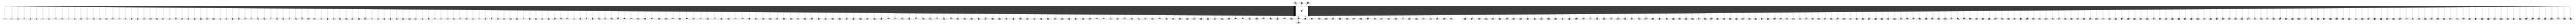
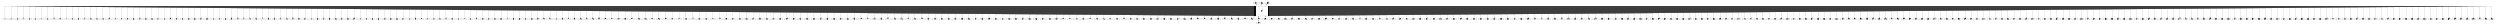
  digraph {
    rankdir=BT
    splines=ortho
    node [fixedsize=true shape=box]
    1 [height=0.25 width=1.0]
    824 [height=2.0 width=2.5666666666666664]
    397 [height=0.25 width=1.0]
    398 [height=0.25 width=1.0]
    399 [height=0.25 width=1.0]
    2 [height=0.25 width=1.0]
    3 [height=0.25 width=1.0]
    4 [height=0.25 width=1.0]
    5 [height=0.25 width=1.0]
    6 [height=0.25 width=1.0]
    7 [height=0.25 width=1.0]
    8 [height=0.25 width=1.0]
    9 [height=0.25 width=1.0]
    10 [height=0.25 width=1.0]
    11 [height=0.25 width=1.0]
    12 [height=0.25 width=1.0]
    13 [height=0.25 width=1.0]
    14 [height=0.25 width=1.0]
    15 [height=0.25 width=1.0]
    16 [height=0.25 width=1.0]
    18 [height=0.25 width=1.0]
    19 [height=0.25 width=1.0]
    20 [height=0.25 width=1.0]
    21 [height=0.25 width=1.0]
    22 [height=0.25 width=1.0]
    23 [height=0.25 width=1.0]
    24 [height=0.25 width=1.0]
    25 [height=0.25 width=1.0]
    26 [height=0.25 width=1.0]
    27 [height=0.25 width=1.0]
    28 [height=0.25 width=1.0]
    29 [height=0.25 width=1.0]
    30 [height=0.25 width=1.0]
    31 [height=0.25 width=1.0]
    32 [height=0.25 width=1.0]
    33 [height=0.25 width=1.0]
    34 [height=0.25 width=1.0]
    35 [height=0.25 width=1.0]
    36 [height=0.25 width=1.0]
    37 [height=0.25 width=1.0]
    38 [height=0.25 width=1.0]
    39 [height=0.25 width=1.0]
    40 [height=0.25 width=1.0]
    41 [height=0.25 width=1.0]
    42 [height=0.25 width=1.0]
    43 [height=0.25 width=1.0]
    44 [height=0.25 width=1.0]
    45 [height=0.25 width=1.0]
    46 [height=0.25 width=1.0]
    47 [height=0.25 width=1.0]
    48 [height=0.25 width=1.0]
    49 [height=0.25 width=1.0]
    50 [height=0.25 width=1.0]
    51 [height=0.25 width=1.0]
    52 [height=0.25 width=1.0]
    53 [height=0.25 width=1.0]
    54 [height=0.25 width=1.0]
    55 [height=0.25 width=1.0]
    56 [height=0.25 width=1.0]
    57 [height=0.25 width=1.0]
    58 [height=0.25 width=1.0]
    59 [height=0.25 width=1.0]
    60 [height=0.25 width=1.0]
    61 [height=0.25 width=1.0]
    62 [height=0.25 width=1.0]
    63 [height=0.25 width=1.0]
    64 [height=0.25 width=1.0]
    65 [height=0.25 width=1.0]
    66 [height=0.25 width=1.0]
    67 [height=0.25 width=1.0]
    68 [height=0.25 width=1.0]
    69 [height=0.25 width=1.0]
    70 [height=0.25 width=1.0]
    71 [height=0.25 width=1.0]
    72 [height=0.25 width=1.0]
    73 [height=0.25 width=1.0]
    74 [height=0.25 width=1.0]
    75 [height=0.25 width=1.0]
    76 [height=0.25 width=1.0]
    77 [height=0.25 width=1.0]
    78 [height=0.25 width=1.0]
    79 [height=0.25 width=1.0]
    80 [height=0.25 width=1.0]
    81 [height=0.25 width=1.0]
    82 [height=0.25 width=1.0]
    83 [height=0.25 width=1.0]
    84 [height=0.25 width=1.0]
    85 [height=0.25 width=1.0]
    86 [height=0.25 width=1.0]
    87 [height=0.25 width=1.0]
    88 [height=0.25 width=1.0]
    89 [height=0.25 width=1.0]
    90 [height=0.25 width=1.0]
    91 [height=0.25 width=1.0]
    92 [height=0.25 width=1.0]
    93 [height=0.25 width=1.0]
    94 [height=0.25 width=1.0]
    95 [height=0.25 width=1.0]
    96 [height=0.25 width=1.0]
    97 [height=0.25 width=1.0]
    98 [height=0.25 width=1.0]
    99 [height=0.25 width=1.0]
    100 [height=0.25 width=1.0]
    101 [height=0.25 width=1.125]
    102 [height=0.25 width=1.125]
    103 [height=0.25 width=1.125]
    104 [height=0.25 width=1.125]
    105 [height=0.25 width=1.125]
    106 [height=0.25 width=1.125]
    107 [height=0.25 width=1.125]
    108 [height=0.25 width=1.125]
    109 [height=0.25 width=1.125]
    110 [height=0.25 width=1.125]
    111 [height=0.25 width=1.125]
    113 [height=0.25 width=1.125]
    114 [height=0.25 width=1.125]
    115 [height=0.25 width=1.125]
    116 [height=0.25 width=1.125]
    117 [height=0.25 width=1.125]
    119 [height=0.25 width=1.125]
    120 [height=0.25 width=1.125]
    121 [height=0.25 width=1.125]
    122 [height=0.25 width=1.125]
    123 [height=0.25 width=1.125]
    124 [height=0.25 width=1.125]
    125 [height=0.25 width=1.125]
    126 [height=0.25 width=1.125]
    127 [height=0.25 width=1.125]
    128 [height=0.25 width=1.125]
    129 [height=0.25 width=1.125]
    130 [height=0.25 width=1.125]
    131 [height=0.25 width=1.125]
    132 [height=0.25 width=1.125]
    133 [height=0.25 width=1.125]
    134 [height=0.25 width=1.125]
    135 [height=0.25 width=1.125]
    136 [height=0.25 width=1.125]
    137 [height=0.25 width=1.125]
    138 [height=0.25 width=1.125]
    139 [height=0.25 width=1.125]
    140 [height=0.25 width=1.125]
    141 [height=0.25 width=1.125]
    142 [height=0.25 width=1.125]
    143 [height=0.25 width=1.125]
    144 [height=0.25 width=1.125]
    145 [height=0.25 width=1.125]
    146 [height=0.25 width=1.125]
    147 [height=0.25 width=1.125]
    148 [height=0.25 width=1.125]
    149 [height=0.25 width=1.125]
    150 [height=0.25 width=1.125]
    151 [height=0.25 width=1.125]
    152 [height=0.25 width=1.125]
    153 [height=0.25 width=1.125]
    154 [height=0.25 width=1.125]
    155 [height=0.25 width=1.125]
    156 [height=0.25 width=1.125]
    157 [height=0.25 width=1.125]
    158 [height=0.25 width=1.125]
    159 [height=0.25 width=1.125]
    160 [height=0.25 width=1.125]
    161 [height=0.25 width=1.125]
    162 [height=0.25 width=1.125]
    163 [height=0.25 width=1.125]
    164 [height=0.25 width=1.125]
    165 [height=0.25 width=1.125]
    166 [height=0.25 width=1.125]
    167 [height=0.25 width=1.125]
    168 [height=0.25 width=1.125]
    169 [height=0.25 width=1.125]
    170 [height=0.25 width=1.125]
    171 [height=0.25 width=1.125]
    172 [height=0.25 width=1.125]
    173 [height=0.25 width=1.125]
    174 [height=0.25 width=1.125]
    175 [height=0.25 width=1.125]
    176 [height=0.25 width=1.125]
    177 [height=0.25 width=1.125]
    178 [height=0.25 width=1.125]
    179 [height=0.25 width=1.125]
    180 [height=0.25 width=1.125]
    181 [height=0.25 width=1.125]
    182 [height=0.25 width=1.125]
    183 [height=0.25 width=1.125]
    184 [height=0.25 width=1.125]
    185 [height=0.25 width=1.125]
    186 [height=0.25 width=1.125]
    187 [height=0.25 width=1.125]
    188 [height=0.25 width=1.125]
    189 [height=0.25 width=1.125]
    190 [height=0.25 width=1.125]
    191 [height=0.25 width=1.125]
    192 [height=0.25 width=1.125]
    193 [height=0.25 width=1.125]
    194 [height=0.25 width=1.125]
    195 [height=0.25 width=1.125]
    196 [height=0.25 width=1.125]
    197 [height=0.25 width=1.125]
    198 [height=0.25 width=1.125]
    199 [height=0.25 width=1.125]
    200 [height=0.25 width=1.125]
    201 [height=0.25 width=1.125]
    202 [height=0.25 width=1.125]
    203 [height=0.25 width=1.125]
    204 [height=0.25 width=1.125]
    205 [height=0.25 width=1.125]
    206 [height=0.25 width=1.125]
    207 [height=0.25 width=1.125]
    208 [height=0.25 width=1.125]
    209 [height=0.25 width=1.125]
    210 [height=0.25 width=1.125]
    211 [height=0.25 width=1.125]
    212 [height=0.25 width=1.125]
    213 [height=0.25 width=1.125]
    214 [height=0.25 width=1.125]
    215 [height=0.25 width=1.125]
    216 [height=0.25 width=1.125]
    217 [height=0.25 width=1.125]
    218 [height=0.25 width=1.125]
    219 [height=0.25 width=1.125]
    220 [height=0.25 width=1.125]
    221 [height=0.25 width=1.125]
+   222 [height=0.25 width=1.125]
    223 [height=0.25 width=1.125]
    224 [height=0.25 width=1.125]
    225 [height=0.25 width=1.125]
    226 [height=0.25 width=1.125]
    227 [height=0.25 width=1.125]
    228 [height=0.25 width=1.125]
    229 [height=0.25 width=1.125]
    230 [height=0.25 width=1.125]
    231 [height=0.25 width=1.125]
    232 [height=0.25 width=1.125]
    233 [height=0.25 width=1.125]
    234 [height=0.25 width=1.125]
    235 [height=0.25 width=1.125]
    236 [height=0.25 width=1.125]
    237 [height=0.25 width=1.125]
    238 [height=0.25 width=1.125]
    239 [height=0.25 width=1.125]
    240 [height=0.25 width=1.125]
    241 [height=0.25 width=1.125]
    242 [height=0.25 width=1.125]
    243 [height=0.25 width=1.125]
    244 [height=0.25 width=1.125]
    245 [height=0.25 width=1.125]
    246 [height=0.25 width=1.125]
    247 [height=0.25 width=1.125]
    248 [height=0.25 width=1.125]
    249 [height=0.25 width=1.125]
    250 [height=0.25 width=1.125]
    251 [height=0.25 width=1.125]
    252 [height=0.25 width=1.125]
    253 [height=0.25 width=1.0]
    254 [height=0.25 width=1.0]
    255 [height=0.25 width=1.0]
    256 [height=0.25 width=1.0]
    257 [height=0.25 width=1.0]
    258 [height=0.25 width=1.0]
    259 [height=0.25 width=1.0]
    260 [height=0.25 width=1.0]
    261 [height=0.25 width=1.0]
    262 [height=0.25 width=1.0]
    263 [height=0.25 width=1.0]
    264 [height=0.25 width=1.0]
    265 [height=0.25 width=1.0]
    266 [height=0.25 width=1.0]
    267 [height=0.25 width=1.0]
    268 [height=0.25 width=1.0]
    269 [height=0.25 width=1.0]
    270 [height=0.25 width=1.0]
    271 [height=0.25 width=1.0]
    272 [height=0.25 width=1.0]
    273 [height=0.25 width=1.0]
    274 [height=0.25 width=1.0]
    275 [height=0.25 width=1.0]
    276 [height=0.25 width=1.0]
    277 [height=0.25 width=1.0]
    278 [height=0.25 width=1.0]
    279 [height=0.25 width=1.0]
    280 [height=0.25 width=1.0]
    281 [height=0.25 width=1.0]
    282 [height=0.25 width=1.0]
    283 [height=0.25 width=1.0]
    284 [height=0.25 width=1.0]
    285 [height=0.25 width=1.0]
    286 [height=0.25 width=1.0]
    287 [height=0.25 width=1.0]
    288 [height=0.25 width=1.0]
    289 [height=0.25 width=1.0]
    290 [height=0.25 width=1.0]
    291 [height=0.25 width=1.0]
    292 [height=0.25 width=1.0]
    293 [height=0.25 width=1.0]
    294 [height=0.25 width=1.0]
    295 [height=0.25 width=1.0]
    296 [height=0.25 width=1.0]
    297 [height=0.25 width=1.0]
    298 [height=0.25 width=1.0]
    299 [height=0.25 width=1.0]
    300 [height=0.25 width=1.0]
    301 [height=0.25 width=1.0]
    302 [height=0.25 width=1.0]
    303 [height=0.25 width=1.0]
    304 [height=0.25 width=1.0]
    305 [height=0.25 width=1.0]
    306 [height=0.25 width=1.0]
    307 [height=0.25 width=1.0]
    308 [height=0.25 width=1.0]
    309 [height=0.25 width=1.0]
    310 [height=0.25 width=1.0]
    311 [height=0.25 width=1.0]
    312 [height=0.25 width=1.0]
    313 [height=0.25 width=1.0]
    314 [height=0.25 width=1.0]
    315 [height=0.25 width=1.0]
    316 [height=0.25 width=1.0]
    317 [height=0.25 width=1.0]
    318 [height=0.25 width=1.0]
    319 [height=0.25 width=1.0]
    320 [height=0.25 width=1.0]
    321 [height=0.25 width=1.0]
    322 [height=0.25 width=1.0]
    323 [height=0.25 width=1.0]
    324 [height=0.25 width=1.0]
    325 [height=0.25 width=1.0]
    326 [height=0.25 width=1.0]
    327 [height=0.25 width=1.0]
    328 [height=0.25 width=1.0]
    329 [height=0.25 width=1.0]
    330 [height=0.25 width=1.0]
    331 [height=0.25 width=1.0]
    332 [height=0.25 width=1.0]
    333 [height=0.25 width=1.0]
    334 [height=0.25 width=1.0]
    335 [height=0.25 width=1.0]
    336 [height=0.25 width=1.0]
    337 [height=0.25 width=1.0]
    338 [height=0.25 width=1.0]
    339 [height=0.25 width=1.0]
    340 [height=0.25 width=1.0]
    341 [height=0.25 width=1.0]
    342 [height=0.25 width=1.0]
    343 [height=0.25 width=1.0]
    344 [height=0.25 width=1.0]
    345 [height=0.25 width=1.0]
    346 [height=0.25 width=1.0]
    347 [height=0.25 width=1.0]
    348 [height=0.25 width=1.0]
    349 [height=0.25 width=1.0]
    350 [height=0.25 width=1.0]
    351 [height=0.25 width=1.0]
    352 [height=0.25 width=1.0]
    353 [height=0.25 width=1.0]
    354 [height=0.25 width=1.0]
    355 [height=0.25 width=1.0]
    356 [height=0.25 width=1.0]
    357 [height=0.25 width=1.0]
    358 [height=0.25 width=1.0]
    359 [height=0.25 width=1.0]
    360 [height=0.25 width=1.0]
    361 [height=0.25 width=1.0]
    362 [height=0.25 width=1.0]
    363 [height=0.25 width=1.0]
    364 [height=0.25 width=1.0]
    365 [height=0.25 width=1.0]
    366 [height=0.25 width=1.0]
    367 [height=0.25 width=1.0]
    368 [height=0.25 width=1.0]
    369 [height=0.25 width=1.0]
    370 [height=0.25 width=1.0]
    371 [height=0.25 width=1.0]
    372 [height=0.25 width=1.0]
    373 [height=0.25 width=1.0]
    374 [height=0.25 width=1.0]
    375 [height=0.25 width=1.0]
    376 [height=0.25 width=1.0]
    377 [height=0.25 width=1.0]
    378 [height=0.25 width=1.0]
    379 [height=0.25 width=1.0]
    380 [height=0.25 width=1.0]
    381 [height=0.25 width=1.0]
    382 [height=0.25 width=1.0]
    383 [height=0.25 width=1.0]
    384 [height=0.25 width=1.0]
    385 [height=0.25 width=1.0]
    386 [height=0.25 width=1.0]
    387 [height=0.25 width=1.0]
    388 [height=0.25 width=1.0]
    389 [height=0.25 width=1.0]
    390 [height=0.25 width=1.0]
    391 [height=0.25 width=1.0]
    392 [height=0.25 width=1.0]
    393 [height=0.25 width=1.0]
    394 [height=0.25 width=1.0]
    395 [height=0.25 width=1.0]
    396 [height=0.25 width=1.0]
    1 -> 824
    824 -> 397
    824 -> 398
    824 -> 399
    2 -> 824
    3 -> 824
    4 -> 824
    5 -> 824
    6 -> 824
    7 -> 824
    8 -> 824
    9 -> 824
    10 -> 824
    11 -> 824
    12 -> 824
    13 -> 824
    14 -> 824
    15 -> 824
    16 -> 824
    18 -> 824
    19 -> 824
    20 -> 824
    21 -> 824
    22 -> 824
    23 -> 824
    24 -> 824
    25 -> 824
    26 -> 824
    27 -> 824
    28 -> 824
    29 -> 824
    30 -> 824
    31 -> 824
    32 -> 824
    33 -> 824
    34 -> 824
    35 -> 824
    36 -> 824
    37 -> 824
    38 -> 824
    39 -> 824
    40 -> 824
    41 -> 824
    42 -> 824
    43 -> 824
    44 -> 824
    45 -> 824
    46 -> 824
    47 -> 824
    48 -> 824
    49 -> 824
    50 -> 824
    51 -> 824
    52 -> 824
    53 -> 824
    54 -> 824
    55 -> 824
    56 -> 824
    57 -> 824
    58 -> 824
    59 -> 824
    60 -> 824
    61 -> 824
    62 -> 824
    63 -> 824
    64 -> 824
    65 -> 824
    66 -> 824
    67 -> 824
    68 -> 824
    69 -> 824
    70 -> 824
    71 -> 824
    72 -> 824
    73 -> 824
    74 -> 824
    75 -> 824
    76 -> 824
    77 -> 824
    78 -> 824
    79 -> 824
    80 -> 824
    81 -> 824
    82 -> 824
    83 -> 824
    84 -> 824
    85 -> 824
    86 -> 824
    87 -> 824
    88 -> 824
    89 -> 824
    90 -> 824
    91 -> 824
    92 -> 824
    93 -> 824
    94 -> 824
    95 -> 824
    96 -> 824
    97 -> 824
    98 -> 824
    99 -> 824
    100 -> 824
    101 -> 824
    102 -> 824
    103 -> 824
    104 -> 824
    105 -> 824
    106 -> 824
    107 -> 824
    108 -> 824
    109 -> 824
    110 -> 824
    111 -> 824
    113 -> 824
    114 -> 824
    115 -> 824
    116 -> 824
    117 -> 824
    119 -> 824
    120 -> 824
    121 -> 824
    122 -> 824
    123 -> 824
    124 -> 824
    125 -> 824
    126 -> 824
    127 -> 824
    128 -> 824
    129 -> 824
    130 -> 824
    131 -> 824
    132 -> 824
    133 -> 824
    134 -> 824
    135 -> 824
    136 -> 824
    137 -> 824
    138 -> 824
    139 -> 824
    140 -> 824
    141 -> 824
    142 -> 824
    143 -> 824
    144 -> 824
    145 -> 824
    146 -> 824
    147 -> 824
    148 -> 824
    149 -> 824
    150 -> 824
    151 -> 824
    152 -> 824
    153 -> 824
    154 -> 824
    155 -> 824
    156 -> 824
    157 -> 824
    158 -> 824
    159 -> 824
    160 -> 824
    161 -> 824
    162 -> 824
    163 -> 824
    164 -> 824
    165 -> 824
    166 -> 824
    167 -> 824
    168 -> 824
    169 -> 824
    170 -> 824
    171 -> 824
    172 -> 824
    173 -> 824
    174 -> 824
    175 -> 824
    176 -> 824
    177 -> 824
    178 -> 824
    179 -> 824
    180 -> 824
    181 -> 824
    182 -> 824
    183 -> 824
    184 -> 824
    185 -> 824
    186 -> 824
    187 -> 824
    188 -> 824
    189 -> 824
    190 -> 824
    191 -> 824
    192 -> 824
    193 -> 824
    194 -> 824
    195 -> 824
    196 -> 824
    197 -> 824
    198 -> 824
    199 -> 824
    200 -> 824
    201 -> 824
    202 -> 824
    203 -> 824
    204 -> 824
    205 -> 824
    206 -> 824
    207 -> 824
    208 -> 824
    209 -> 824
    210 -> 824
    211 -> 824
    212 -> 824
    213 -> 824
    214 -> 824
    215 -> 824
    216 -> 824
    217 -> 824
    218 -> 824
    219 -> 824
    220 -> 824
    221 -> 824
+   222 -> 824
    223 -> 824
    224 -> 824
    225 -> 824
    226 -> 824
    227 -> 824
    228 -> 824
    229 -> 824
    230 -> 824
    231 -> 824
    232 -> 824
    233 -> 824
    234 -> 824
    235 -> 824
    236 -> 824
    237 -> 824
    238 -> 824
    239 -> 824
    240 -> 824
    241 -> 824
    242 -> 824
    243 -> 824
    244 -> 824
    245 -> 824
    246 -> 824
    247 -> 824
    248 -> 824
    249 -> 824
    250 -> 824
    251 -> 824
    252 -> 824
    253 -> 824
    254 -> 824
    255 -> 824
    256 -> 824
    257 -> 824
    258 -> 824
    259 -> 824
    260 -> 824
    261 -> 824
    262 -> 824
    263 -> 824
    264 -> 824
    265 -> 824
    266 -> 824
    267 -> 824
    268 -> 824
    269 -> 824
    270 -> 824
    271 -> 824
    272 -> 824
    273 -> 824
    274 -> 824
    275 -> 824
    276 -> 824
    277 -> 824
    278 -> 824
    279 -> 824
    280 -> 824
    281 -> 824
    282 -> 824
    283 -> 824
    284 -> 824
    285 -> 824
    286 -> 824
    287 -> 824
    288 -> 824
    289 -> 824
    290 -> 824
    291 -> 824
    292 -> 824
    293 -> 824
    294 -> 824
    295 -> 824
    296 -> 824
    297 -> 824
    298 -> 824
    299 -> 824
    300 -> 824
    301 -> 824
    302 -> 824
    303 -> 824
    304 -> 824
    305 -> 824
    306 -> 824
    307 -> 824
    308 -> 824
    309 -> 824
    310 -> 824
    311 -> 824
    312 -> 824
    313 -> 824
    314 -> 824
    315 -> 824
    316 -> 824
    317 -> 824
    318 -> 824
    319 -> 824
    320 -> 824
    321 -> 824
    322 -> 824
    323 -> 824
    324 -> 824
    325 -> 824
    326 -> 824
    327 -> 824
    328 -> 824
    329 -> 824
    330 -> 824
    331 -> 824
    332 -> 824
    333 -> 824
    334 -> 824
    335 -> 824
    336 -> 824
    337 -> 824
    338 -> 824
    339 -> 824
    340 -> 824
    341 -> 824
    342 -> 824
    343 -> 824
    344 -> 824
    345 -> 824
    346 -> 824
    347 -> 824
    348 -> 824
    349 -> 824
    350 -> 199
    351 -> 824
    352 -> 824
    353 -> 824
    354 -> 824
    355 -> 824
    356 -> 824
    357 -> 824
    358 -> 824
    359 -> 824
    360 -> 824
    361 -> 824
    362 -> 824
    363 -> 824
    364 -> 824
    365 -> 824
    366 -> 824
    367 -> 824
    368 -> 824
    369 -> 824
    370 -> 824
    371 -> 824
    372 -> 824
    373 -> 824
    374 -> 824
    375 -> 824
    376 -> 824
    377 -> 824
    378 -> 824
    379 -> 824
    380 -> 824
    381 -> 824
    382 -> 824
    383 -> 824
    384 -> 824
    385 -> 824
    386 -> 824
    387 -> 824
    388 -> 824
    389 -> 824
    390 -> 824
    391 -> 824
    392 -> 824
    393 -> 824
    394 -> 824
    395 -> 824
    396 -> 824
  }
